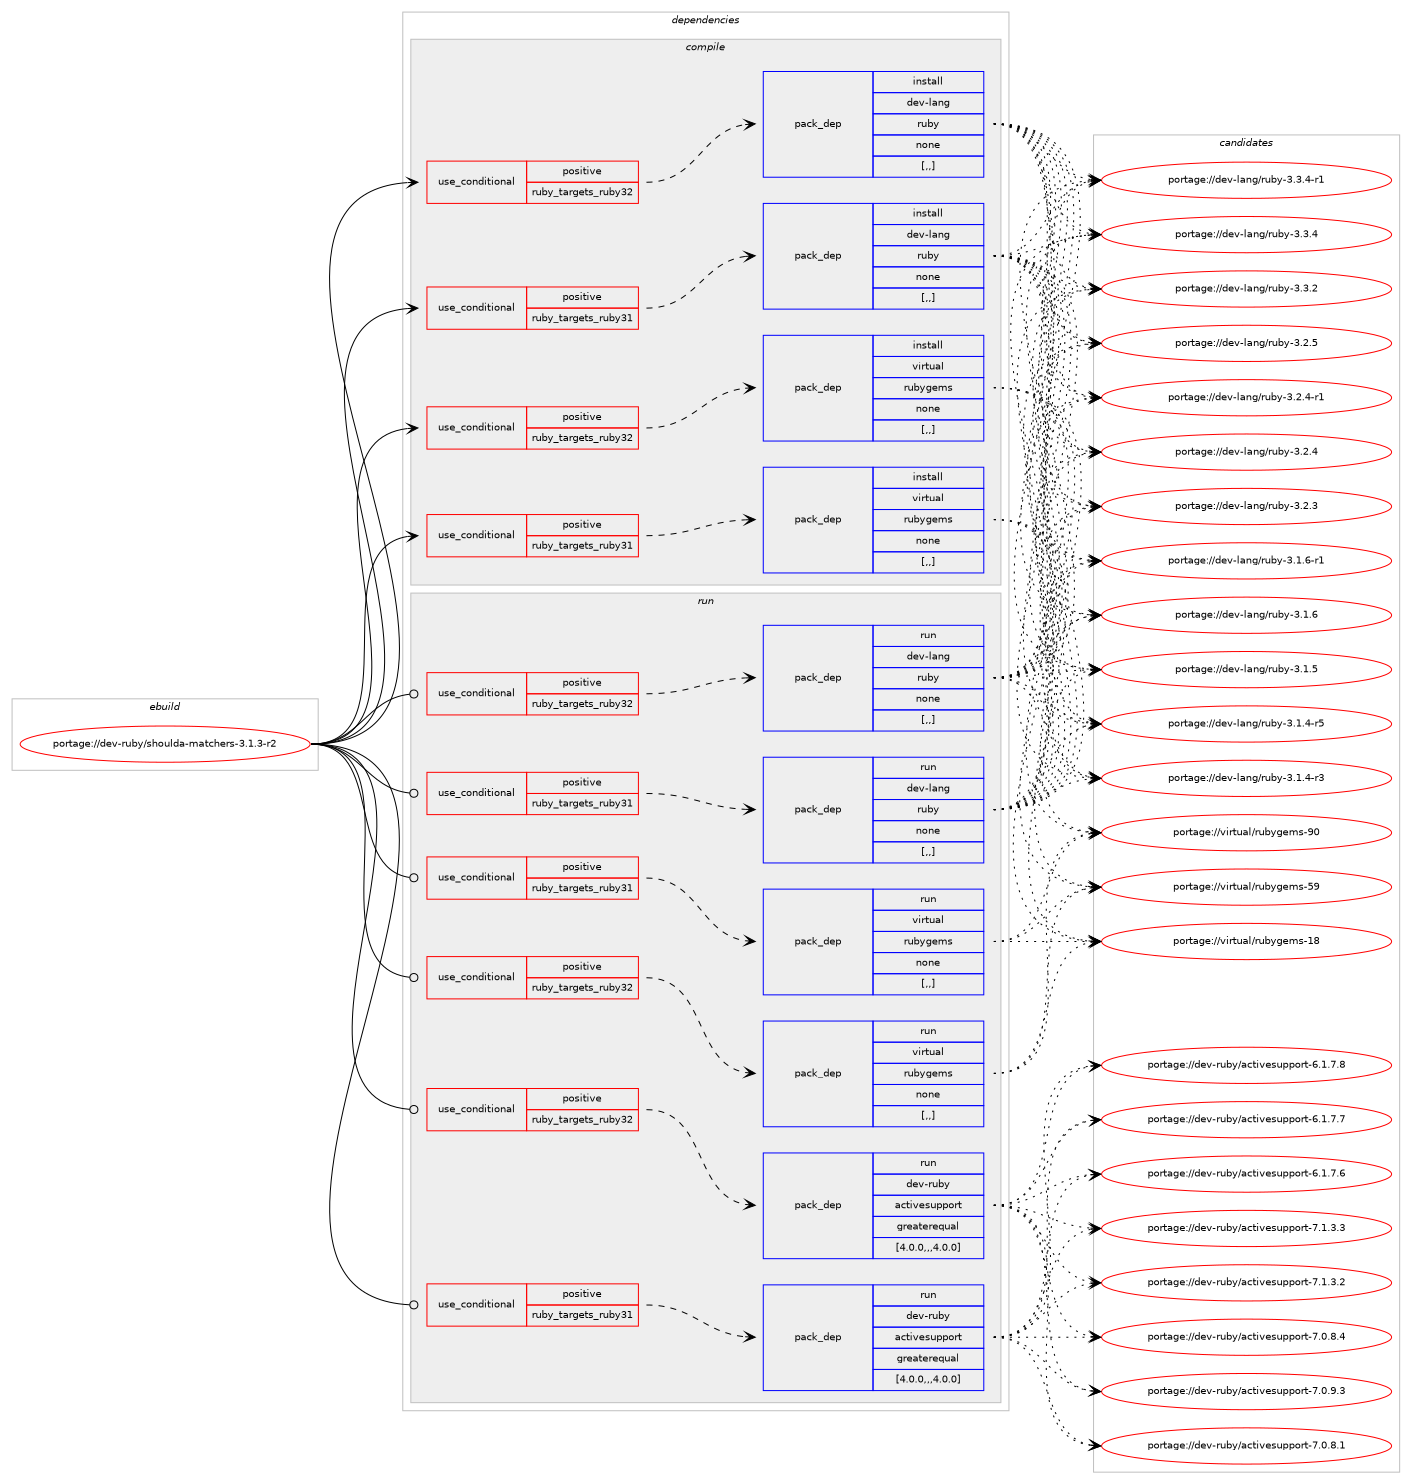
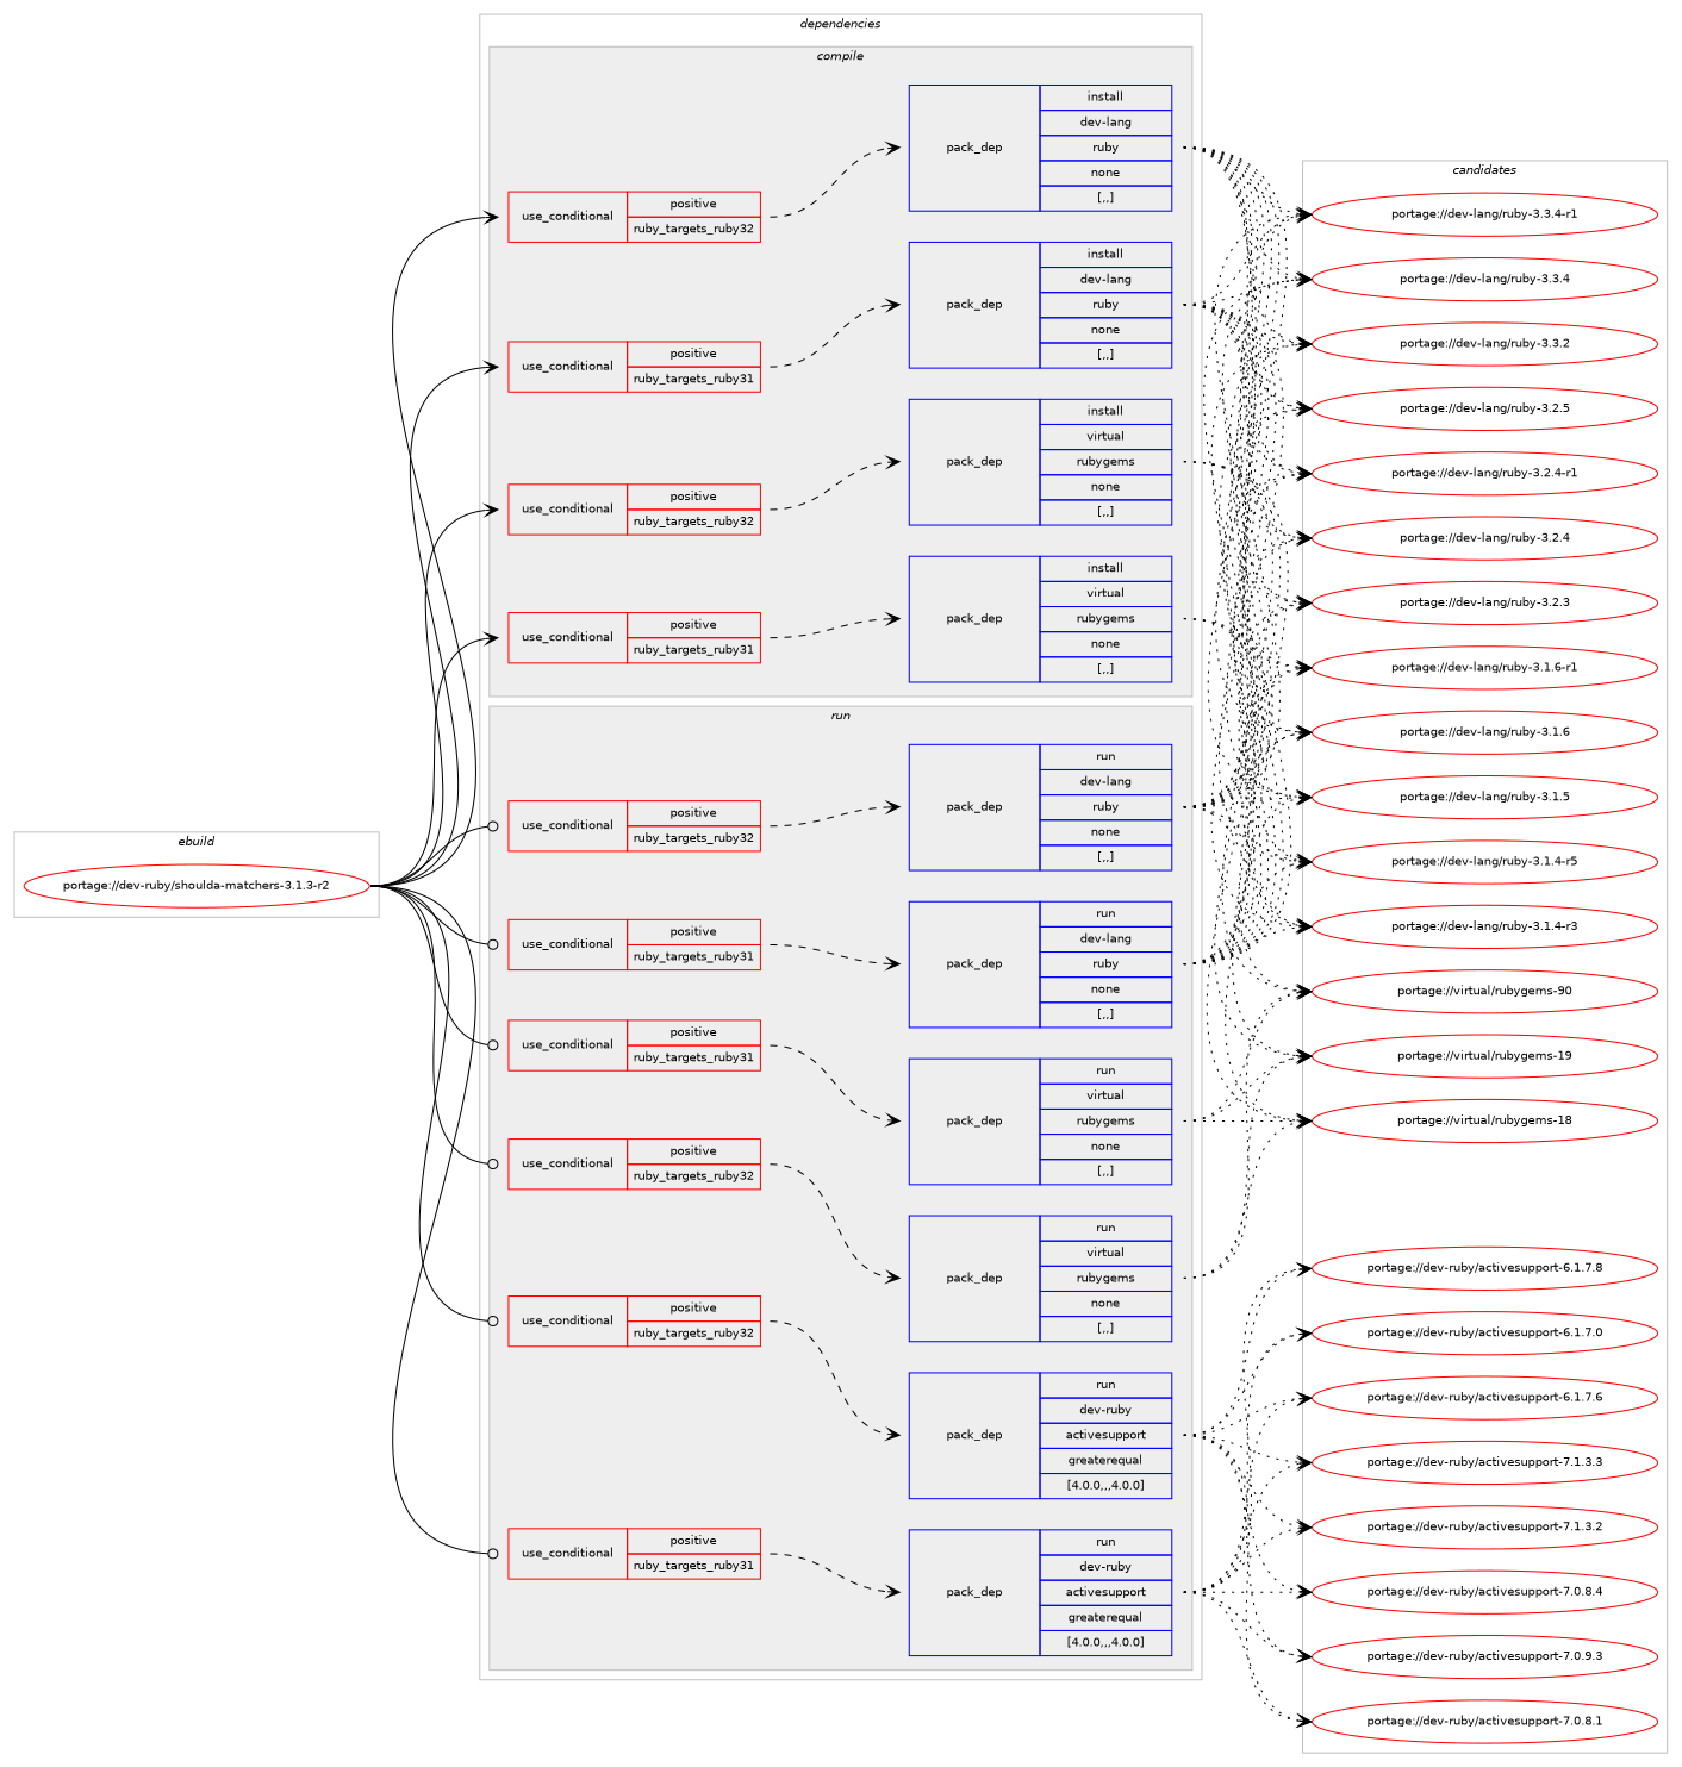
  digraph {
    compound=true
    concentrate=true
    fontname=Helvetica
    fontsize=10
    newrank=true
    rankdir=LR
    ranksep=1.5
    node [color=red fontname=Helvetica fontsize=10]
    edge [arrowhead=vee headport=w style=dotted tailport=e weight=100]
    n1 [label="portage://dev-ruby/shoulda-matchers-3.1.3-r2" width=4]
    n2 [color=blue label=<<TABLE BORDER="0" CELLBORDER="1" CELLSPACING="0" CELLPADDING="4" WIDTH="220"><TR><TD ROWSPAN="6" CELLPADDING="30">pack_dep</TD></TR><TR><TD WIDTH="110">install</TD></TR><TR><TD>dev-lang</TD></TR><TR><TD>ruby</TD></TR><TR><TD>none</TD></TR><TR><TD>[,,]</TD></TR></TABLE>> shape=none]
    n3 [label=<<TABLE BORDER="0" CELLBORDER="1" CELLSPACING="0" CELLPADDING="4"><TR><TD ROWSPAN="3" CELLPADDING="10">use_conditional</TD></TR><TR><TD>positive</TD></TR><TR><TD>ruby_targets_ruby31</TD></TR></TABLE>> shape=none]
    n4 [color=blue label=<<TABLE BORDER="0" CELLBORDER="1" CELLSPACING="0" CELLPADDING="4" WIDTH="220"><TR><TD ROWSPAN="6" CELLPADDING="30">pack_dep</TD></TR><TR><TD WIDTH="110">install</TD></TR><TR><TD>virtual</TD></TR><TR><TD>rubygems</TD></TR><TR><TD>none</TD></TR><TR><TD>[,,]</TD></TR></TABLE>> shape=none]
    n5 [label=<<TABLE BORDER="0" CELLBORDER="1" CELLSPACING="0" CELLPADDING="4"><TR><TD ROWSPAN="3" CELLPADDING="10">use_conditional</TD></TR><TR><TD>positive</TD></TR><TR><TD>ruby_targets_ruby31</TD></TR></TABLE>> shape=none]
    n6 [color=blue label=<<TABLE BORDER="0" CELLBORDER="1" CELLSPACING="0" CELLPADDING="4" WIDTH="220"><TR><TD ROWSPAN="6" CELLPADDING="30">pack_dep</TD></TR><TR><TD WIDTH="110">install</TD></TR><TR><TD>dev-lang</TD></TR><TR><TD>ruby</TD></TR><TR><TD>none</TD></TR><TR><TD>[,,]</TD></TR></TABLE>> shape=none]
    n7 [label=<<TABLE BORDER="0" CELLBORDER="1" CELLSPACING="0" CELLPADDING="4"><TR><TD ROWSPAN="3" CELLPADDING="10">use_conditional</TD></TR><TR><TD>positive</TD></TR><TR><TD>ruby_targets_ruby32</TD></TR></TABLE>> shape=none]
    n8 [color=blue label=<<TABLE BORDER="0" CELLBORDER="1" CELLSPACING="0" CELLPADDING="4" WIDTH="220"><TR><TD ROWSPAN="6" CELLPADDING="30">pack_dep</TD></TR><TR><TD WIDTH="110">install</TD></TR><TR><TD>virtual</TD></TR><TR><TD>rubygems</TD></TR><TR><TD>none</TD></TR><TR><TD>[,,]</TD></TR></TABLE>> shape=none]
    n9 [label=<<TABLE BORDER="0" CELLBORDER="1" CELLSPACING="0" CELLPADDING="4"><TR><TD ROWSPAN="3" CELLPADDING="10">use_conditional</TD></TR><TR><TD>positive</TD></TR><TR><TD>ruby_targets_ruby32</TD></TR></TABLE>> shape=none]
    n10 [color=blue label=<<TABLE BORDER="0" CELLBORDER="1" CELLSPACING="0" CELLPADDING="4" WIDTH="220"><TR><TD ROWSPAN="6" CELLPADDING="30">pack_dep</TD></TR><TR><TD WIDTH="110">run</TD></TR><TR><TD>dev-lang</TD></TR><TR><TD>ruby</TD></TR><TR><TD>none</TD></TR><TR><TD>[,,]</TD></TR></TABLE>> shape=none]
    n11 [label=<<TABLE BORDER="0" CELLBORDER="1" CELLSPACING="0" CELLPADDING="4"><TR><TD ROWSPAN="3" CELLPADDING="10">use_conditional</TD></TR><TR><TD>positive</TD></TR><TR><TD>ruby_targets_ruby31</TD></TR></TABLE>> shape=none]
    n12 [color=blue label=<<TABLE BORDER="0" CELLBORDER="1" CELLSPACING="0" CELLPADDING="4" WIDTH="220"><TR><TD ROWSPAN="6" CELLPADDING="30">pack_dep</TD></TR><TR><TD WIDTH="110">run</TD></TR><TR><TD>dev-ruby</TD></TR><TR><TD>activesupport</TD></TR><TR><TD>greaterequal</TD></TR><TR><TD>[4.0.0,,,4.0.0]</TD></TR></TABLE>> shape=none]
    n13 [label=<<TABLE BORDER="0" CELLBORDER="1" CELLSPACING="0" CELLPADDING="4"><TR><TD ROWSPAN="3" CELLPADDING="10">use_conditional</TD></TR><TR><TD>positive</TD></TR><TR><TD>ruby_targets_ruby31</TD></TR></TABLE>> shape=none]
    n14 [color=blue label=<<TABLE BORDER="0" CELLBORDER="1" CELLSPACING="0" CELLPADDING="4" WIDTH="220"><TR><TD ROWSPAN="6" CELLPADDING="30">pack_dep</TD></TR><TR><TD WIDTH="110">run</TD></TR><TR><TD>virtual</TD></TR><TR><TD>rubygems</TD></TR><TR><TD>none</TD></TR><TR><TD>[,,]</TD></TR></TABLE>> shape=none]
    n15 [label=<<TABLE BORDER="0" CELLBORDER="1" CELLSPACING="0" CELLPADDING="4"><TR><TD ROWSPAN="3" CELLPADDING="10">use_conditional</TD></TR><TR><TD>positive</TD></TR><TR><TD>ruby_targets_ruby31</TD></TR></TABLE>> shape=none]
    n16 [color=blue label=<<TABLE BORDER="0" CELLBORDER="1" CELLSPACING="0" CELLPADDING="4" WIDTH="220"><TR><TD ROWSPAN="6" CELLPADDING="30">pack_dep</TD></TR><TR><TD WIDTH="110">run</TD></TR><TR><TD>dev-lang</TD></TR><TR><TD>ruby</TD></TR><TR><TD>none</TD></TR><TR><TD>[,,]</TD></TR></TABLE>> shape=none]
    n17 [label=<<TABLE BORDER="0" CELLBORDER="1" CELLSPACING="0" CELLPADDING="4"><TR><TD ROWSPAN="3" CELLPADDING="10">use_conditional</TD></TR><TR><TD>positive</TD></TR><TR><TD>ruby_targets_ruby32</TD></TR></TABLE>> shape=none]
    n18 [color=blue label=<<TABLE BORDER="0" CELLBORDER="1" CELLSPACING="0" CELLPADDING="4" WIDTH="220"><TR><TD ROWSPAN="6" CELLPADDING="30">pack_dep</TD></TR><TR><TD WIDTH="110">run</TD></TR><TR><TD>dev-ruby</TD></TR><TR><TD>activesupport</TD></TR><TR><TD>greaterequal</TD></TR><TR><TD>[4.0.0,,,4.0.0]</TD></TR></TABLE>> shape=none]
    n19 [label=<<TABLE BORDER="0" CELLBORDER="1" CELLSPACING="0" CELLPADDING="4"><TR><TD ROWSPAN="3" CELLPADDING="10">use_conditional</TD></TR><TR><TD>positive</TD></TR><TR><TD>ruby_targets_ruby32</TD></TR></TABLE>> shape=none]
    n20 [color=blue label=<<TABLE BORDER="0" CELLBORDER="1" CELLSPACING="0" CELLPADDING="4" WIDTH="220"><TR><TD ROWSPAN="6" CELLPADDING="30">pack_dep</TD></TR><TR><TD WIDTH="110">run</TD></TR><TR><TD>virtual</TD></TR><TR><TD>rubygems</TD></TR><TR><TD>none</TD></TR><TR><TD>[,,]</TD></TR></TABLE>> shape=none]
    n21 [label=<<TABLE BORDER="0" CELLBORDER="1" CELLSPACING="0" CELLPADDING="4"><TR><TD ROWSPAN="3" CELLPADDING="10">use_conditional</TD></TR><TR><TD>positive</TD></TR><TR><TD>ruby_targets_ruby32</TD></TR></TABLE>> shape=none]
    n22 [label="portage://dev-lang/ruby-3.3.4-r1" width=4]
    n23 [label="portage://dev-lang/ruby-3.3.4" width=4]
    n24 [label="portage://dev-lang/ruby-3.3.2" width=4]
    n25 [label="portage://dev-lang/ruby-3.2.5" width=4]
    n26 [label="portage://dev-lang/ruby-3.2.4-r1" width=4]
    n27 [label="portage://dev-lang/ruby-3.2.4" width=4]
    n28 [label="portage://dev-lang/ruby-3.2.3" width=4]
    n29 [label="portage://dev-lang/ruby-3.1.6-r1" width=4]
    n30 [label="portage://dev-lang/ruby-3.1.6" width=4]
    n31 [label="portage://dev-lang/ruby-3.1.5" width=4]
    n32 [label="portage://dev-lang/ruby-3.1.4-r5" width=4]
    n33 [label="portage://dev-lang/ruby-3.1.4-r3" width=4]
    n34 [label="portage://virtual/rubygems-90" width=4]
-   n35 [label="portage://virtual/rubygems-59" width=4]
+   n35 [label="portage://virtual/rubygems-19" width=4]
    n36 [label="portage://virtual/rubygems-18" width=4]
    n37 [label="portage://dev-ruby/activesupport-7.1.3.3" width=4]
    n38 [label="portage://dev-ruby/activesupport-7.1.3.2" width=4]
    n39 [label="portage://dev-ruby/activesupport-7.0.8.4" width=4]
    n40 [label="portage://dev-ruby/activesupport-7.0.9.3" width=4]
    n41 [label="portage://dev-ruby/activesupport-7.0.8.1" width=4]
    n42 [label="portage://dev-ruby/activesupport-6.1.7.8" width=4]
-   n43 [label="portage://dev-ruby/activesupport-6.1.7.7" width=4]
+   n43 [label="portage://dev-ruby/activesupport-6.1.7.0" width=4]
    n44 [label="portage://dev-ruby/activesupport-6.1.7.6" width=4]
    subgraph cluster_1 {
      color=gray
      label=<<i>ebuild</i>>
      n1
    }
    subgraph cluster_2 {
      color=gray
      label=<<i>dependencies</i>>
      subgraph cluster_3 {
        color=gray
        fillcolor="#eeeeee"
        label=<<i>compile</i>>
        style=filled
        subgraph sub_4 {
          color=gray
          fillcolor="#eeeeee"
          label=<<i>compile</i>>
          style=filled
          n3
          subgraph sub_5 {
            color=gray
            fillcolor="#eeeeee"
            label=<<i>compile</i>>
            style=filled
            n2
          }
        }
        subgraph sub_6 {
          color=gray
          fillcolor="#eeeeee"
          label=<<i>compile</i>>
          style=filled
          n5
          subgraph sub_7 {
            color=gray
            fillcolor="#eeeeee"
            label=<<i>compile</i>>
            style=filled
            n4
          }
        }
        subgraph sub_8 {
          color=gray
          fillcolor="#eeeeee"
          label=<<i>compile</i>>
          style=filled
          n7
          subgraph sub_9 {
            color=gray
            fillcolor="#eeeeee"
            label=<<i>compile</i>>
            style=filled
            n6
          }
        }
        subgraph sub_10 {
          color=gray
          fillcolor="#eeeeee"
          label=<<i>compile</i>>
          style=filled
          n9
          subgraph sub_11 {
            color=gray
            fillcolor="#eeeeee"
            label=<<i>compile</i>>
            style=filled
            n8
          }
        }
      }
      subgraph cluster_12 {
        color=gray
        fillcolor="#eeeeee"
        label=<<i>compile and run</i>>
        style=filled
      }
      subgraph cluster_13 {
        color=gray
        fillcolor="#eeeeee"
        label=<<i>run</i>>
        style=filled
        subgraph sub_14 {
          color=gray
          fillcolor="#eeeeee"
          label=<<i>run</i>>
          style=filled
          n11
          subgraph sub_15 {
            color=gray
            fillcolor="#eeeeee"
            label=<<i>run</i>>
            style=filled
            n10
          }
        }
        subgraph sub_16 {
          color=gray
          fillcolor="#eeeeee"
          label=<<i>run</i>>
          style=filled
          n13
          subgraph sub_17 {
            color=gray
            fillcolor="#eeeeee"
            label=<<i>run</i>>
            style=filled
            n12
          }
        }
        subgraph sub_18 {
          color=gray
          fillcolor="#eeeeee"
          label=<<i>run</i>>
          style=filled
          n15
          subgraph sub_19 {
            color=gray
            fillcolor="#eeeeee"
            label=<<i>run</i>>
            style=filled
            n14
          }
        }
        subgraph sub_20 {
          color=gray
          fillcolor="#eeeeee"
          label=<<i>run</i>>
          style=filled
          n17
          subgraph sub_21 {
            color=gray
            fillcolor="#eeeeee"
            label=<<i>run</i>>
            style=filled
            n16
          }
        }
        subgraph sub_22 {
          color=gray
          fillcolor="#eeeeee"
          label=<<i>run</i>>
          style=filled
          n19
          subgraph sub_23 {
            color=gray
            fillcolor="#eeeeee"
            label=<<i>run</i>>
            style=filled
            n18
          }
        }
        subgraph sub_24 {
          color=gray
          fillcolor="#eeeeee"
          label=<<i>run</i>>
          style=filled
          n21
          subgraph sub_25 {
            color=gray
            fillcolor="#eeeeee"
            label=<<i>run</i>>
            style=filled
            n20
          }
        }
      }
    }
    subgraph cluster_26 {
      color=gray
      label=<<i>candidates</i>>
      rank=same
      subgraph sub_27 {
        color=black
        label=<<i>candidates</i>>
        nodesep=1
        rank=same
        n22
        n23
        n24
        n25
        n26
        n27
        n28
        n29
        n30
        n31
        n32
        n33
      }
      subgraph sub_28 {
        color=black
        label=<<i>candidates</i>>
        nodesep=1
        rank=same
        n34
        n35
        n36
      }
      subgraph sub_29 {
        color=black
        label=<<i>candidates</i>>
        nodesep=1
        rank=same
        n22
        n23
        n24
        n25
        n26
        n27
        n28
        n29
        n30
        n31
        n32
        n33
      }
      subgraph sub_30 {
        color=black
        label=<<i>candidates</i>>
        nodesep=1
        rank=same
        n34
        n35
        n36
      }
      subgraph sub_31 {
        color=black
        label=<<i>candidates</i>>
        nodesep=1
        rank=same
        n22
        n23
        n24
        n25
        n26
        n27
        n28
        n29
        n30
        n31
        n32
        n33
      }
      subgraph sub_32 {
        color=black
        label=<<i>candidates</i>>
        nodesep=1
        rank=same
        n37
        n38
        n39
        n40
        n41
        n42
        n43
        n44
      }
      subgraph sub_33 {
        color=black
        label=<<i>candidates</i>>
        nodesep=1
        rank=same
        n34
        n35
        n36
      }
      subgraph sub_34 {
        color=black
        label=<<i>candidates</i>>
        nodesep=1
        rank=same
        n22
        n23
        n24
        n25
        n26
        n27
        n28
        n29
        n30
        n31
        n32
        n33
      }
      subgraph sub_35 {
        color=black
        label=<<i>candidates</i>>
        nodesep=1
        rank=same
        n37
        n38
        n39
        n40
        n41
        n42
        n43
        n44
      }
      subgraph sub_36 {
        color=black
        label=<<i>candidates</i>>
        nodesep=1
        rank=same
        n34
        n35
        n36
      }
    }
    n1 -> n3 [style=solid weight=20]
    n1 -> n5 [style=solid weight=20]
    n1 -> n7 [style=solid weight=20]
    n1 -> n9 [style=solid weight=20]
    n1 -> n11 [arrowhead=odot style=solid weight=20]
    n1 -> n13 [arrowhead=odot style=solid weight=20]
    n1 -> n15 [arrowhead=odot style=solid weight=20]
    n1 -> n17 [arrowhead=odot style=solid weight=20]
    n1 -> n19 [arrowhead=odot style=solid weight=20]
    n1 -> n21 [arrowhead=odot style=solid weight=20]
    n2 -> n22
    n2 -> n23
    n2 -> n24
    n2 -> n25
    n2 -> n26
    n2 -> n27
    n2 -> n28
    n2 -> n29
    n2 -> n30
    n2 -> n31
    n2 -> n32
    n2 -> n33
    n3 -> n2 [style=dashed weight=20]
    n4 -> n34
    n4 -> n35
    n4 -> n36
    n5 -> n4 [style=dashed weight=20]
    n6 -> n22
    n6 -> n23
    n6 -> n24
    n6 -> n25
    n6 -> n26
    n6 -> n27
    n6 -> n28
    n6 -> n29
    n6 -> n30
    n6 -> n31
    n6 -> n32
    n6 -> n33
    n7 -> n6 [style=dashed weight=20]
    n8 -> n34
    n8 -> n35
    n8 -> n36
    n9 -> n8 [style=dashed weight=20]
    n10 -> n22
    n10 -> n23
    n10 -> n24
    n10 -> n25
    n10 -> n26
    n10 -> n27
    n10 -> n28
    n10 -> n29
    n10 -> n30
    n10 -> n31
    n10 -> n32
    n10 -> n33
    n11 -> n10 [style=dashed weight=20]
    n12 -> n37
    n12 -> n38
    n12 -> n39
    n12 -> n40
    n12 -> n41
    n12 -> n42
    n12 -> n43
    n12 -> n44
    n13 -> n12 [style=dashed weight=20]
    n14 -> n34
    n14 -> n35
    n14 -> n36
    n15 -> n14 [style=dashed weight=20]
    n16 -> n22
    n16 -> n23
    n16 -> n24
    n16 -> n25
    n16 -> n26
    n16 -> n27
    n16 -> n28
    n16 -> n29
    n16 -> n30
    n16 -> n31
    n16 -> n32
    n16 -> n33
    n17 -> n16 [style=dashed weight=20]
    n18 -> n37
    n18 -> n38
    n18 -> n39
    n18 -> n40
    n18 -> n41
    n18 -> n42
    n18 -> n43
    n18 -> n44
    n19 -> n18 [style=dashed weight=20]
    n20 -> n34
    n20 -> n35
    n20 -> n36
    n21 -> n20 [style=dashed weight=20]
  }
